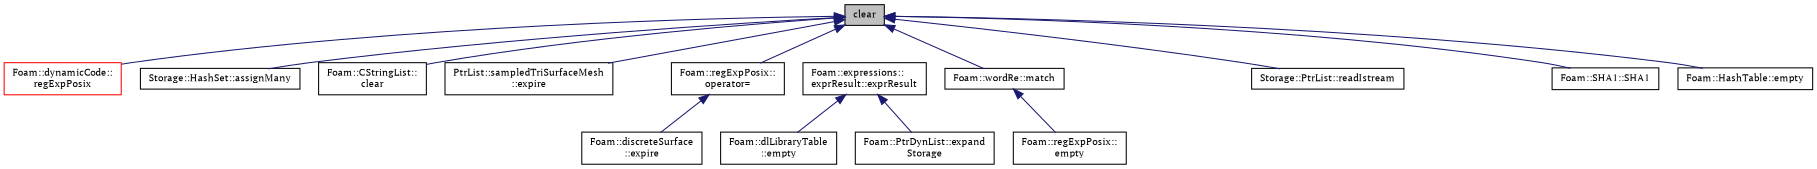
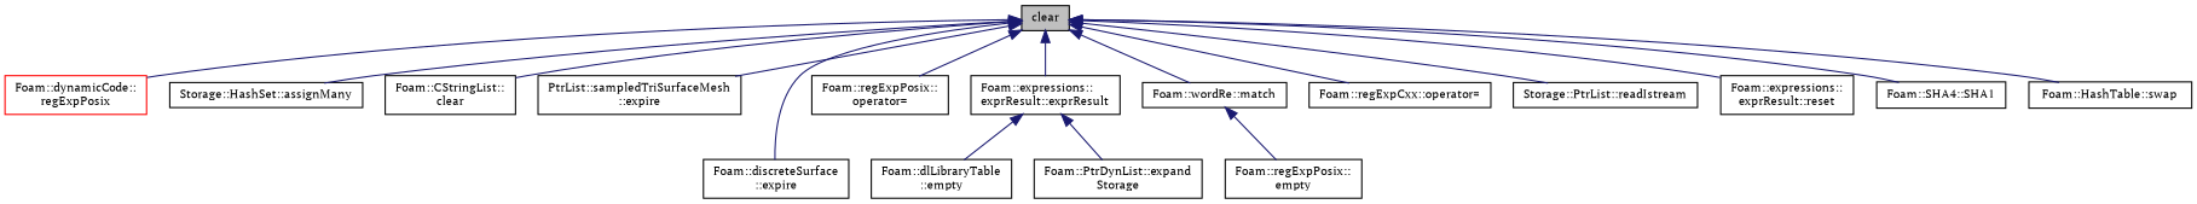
  digraph {
    fontname="PT Serif"
    rankdir=TB
    node [color=black fontname="PT Serif" fontsize=10 shape=record]
    edge [color=midnightblue dir=back fontname="PT Serif" fontsize=10 labelfontname=Helvetica labelfontsize=10 style=solid]
    n1 [fillcolor=grey75 fontcolor=black height=0.2 label=clear style=filled width=0.4]
    n2 [color=red height=0.2 label="Foam::dynamicCode::\lregExpPosix" width=0.4]
    n3 [height=0.2 label="Storage::HashSet::assignMany" width=0.4]
    n4 [height=0.2 label="Foam::CStringList::\lclear" width=0.4]
    n5 [height=0.2 label="PtrList::sampledTriSurfaceMesh\l::expire" width=0.4]
    n6 [height=0.2 label="Foam::discreteSurface\l::expire" width=0.4]
    n7 [height=0.2 label="Foam::expressions::\lexprResult::exprResult" width=0.4]
    n8 [height=0.2 label="Foam::wordRe::match" width=0.4]
    n9 [height=0.2 label="Foam::regExpPosix::\loperator=" width=0.4]
+   n10 [height=0.2 label="Foam::regExpCxx::operator=" width=0.4]
    n11 [height=0.2 label="Storage::PtrList::readIstream" width=0.4]
-   n13 [height=0.2 label="Foam::SHA1::SHA1" width=0.4]
-   n14 [height=0.2 label="Foam::HashTable::empty" width=0.4]
+   n12 [height=0.2 label="Foam::expressions::\lexprResult::reset" width=0.4]
+   n13 [height=0.2 label="Foam::SHA4::SHA1" width=0.4]
+   n14 [height=0.2 label="Foam::HashTable::swap" width=0.4]
    n15 [height=0.2 label="Foam::dlLibraryTable\l::empty" width=0.4]
    n16 [height=0.2 label="Foam::regExpPosix::\lempty" width=0.4]
    n17 [height=0.2 label="Foam::PtrDynList::expand\lStorage" width=0.4]
    n1 -> n2
    n1 -> n3
    n1 -> n4
    n1 -> n5
-   n9 -> n6
+   n1 -> n6
+   n1 -> n7
    n1 -> n8
    n1 -> n9
+   n1 -> n10
    n1 -> n11
+   n1 -> n12
    n1 -> n13
    n1 -> n14
    n7 -> n15
    n7 -> n17
    n8 -> n16
  }
